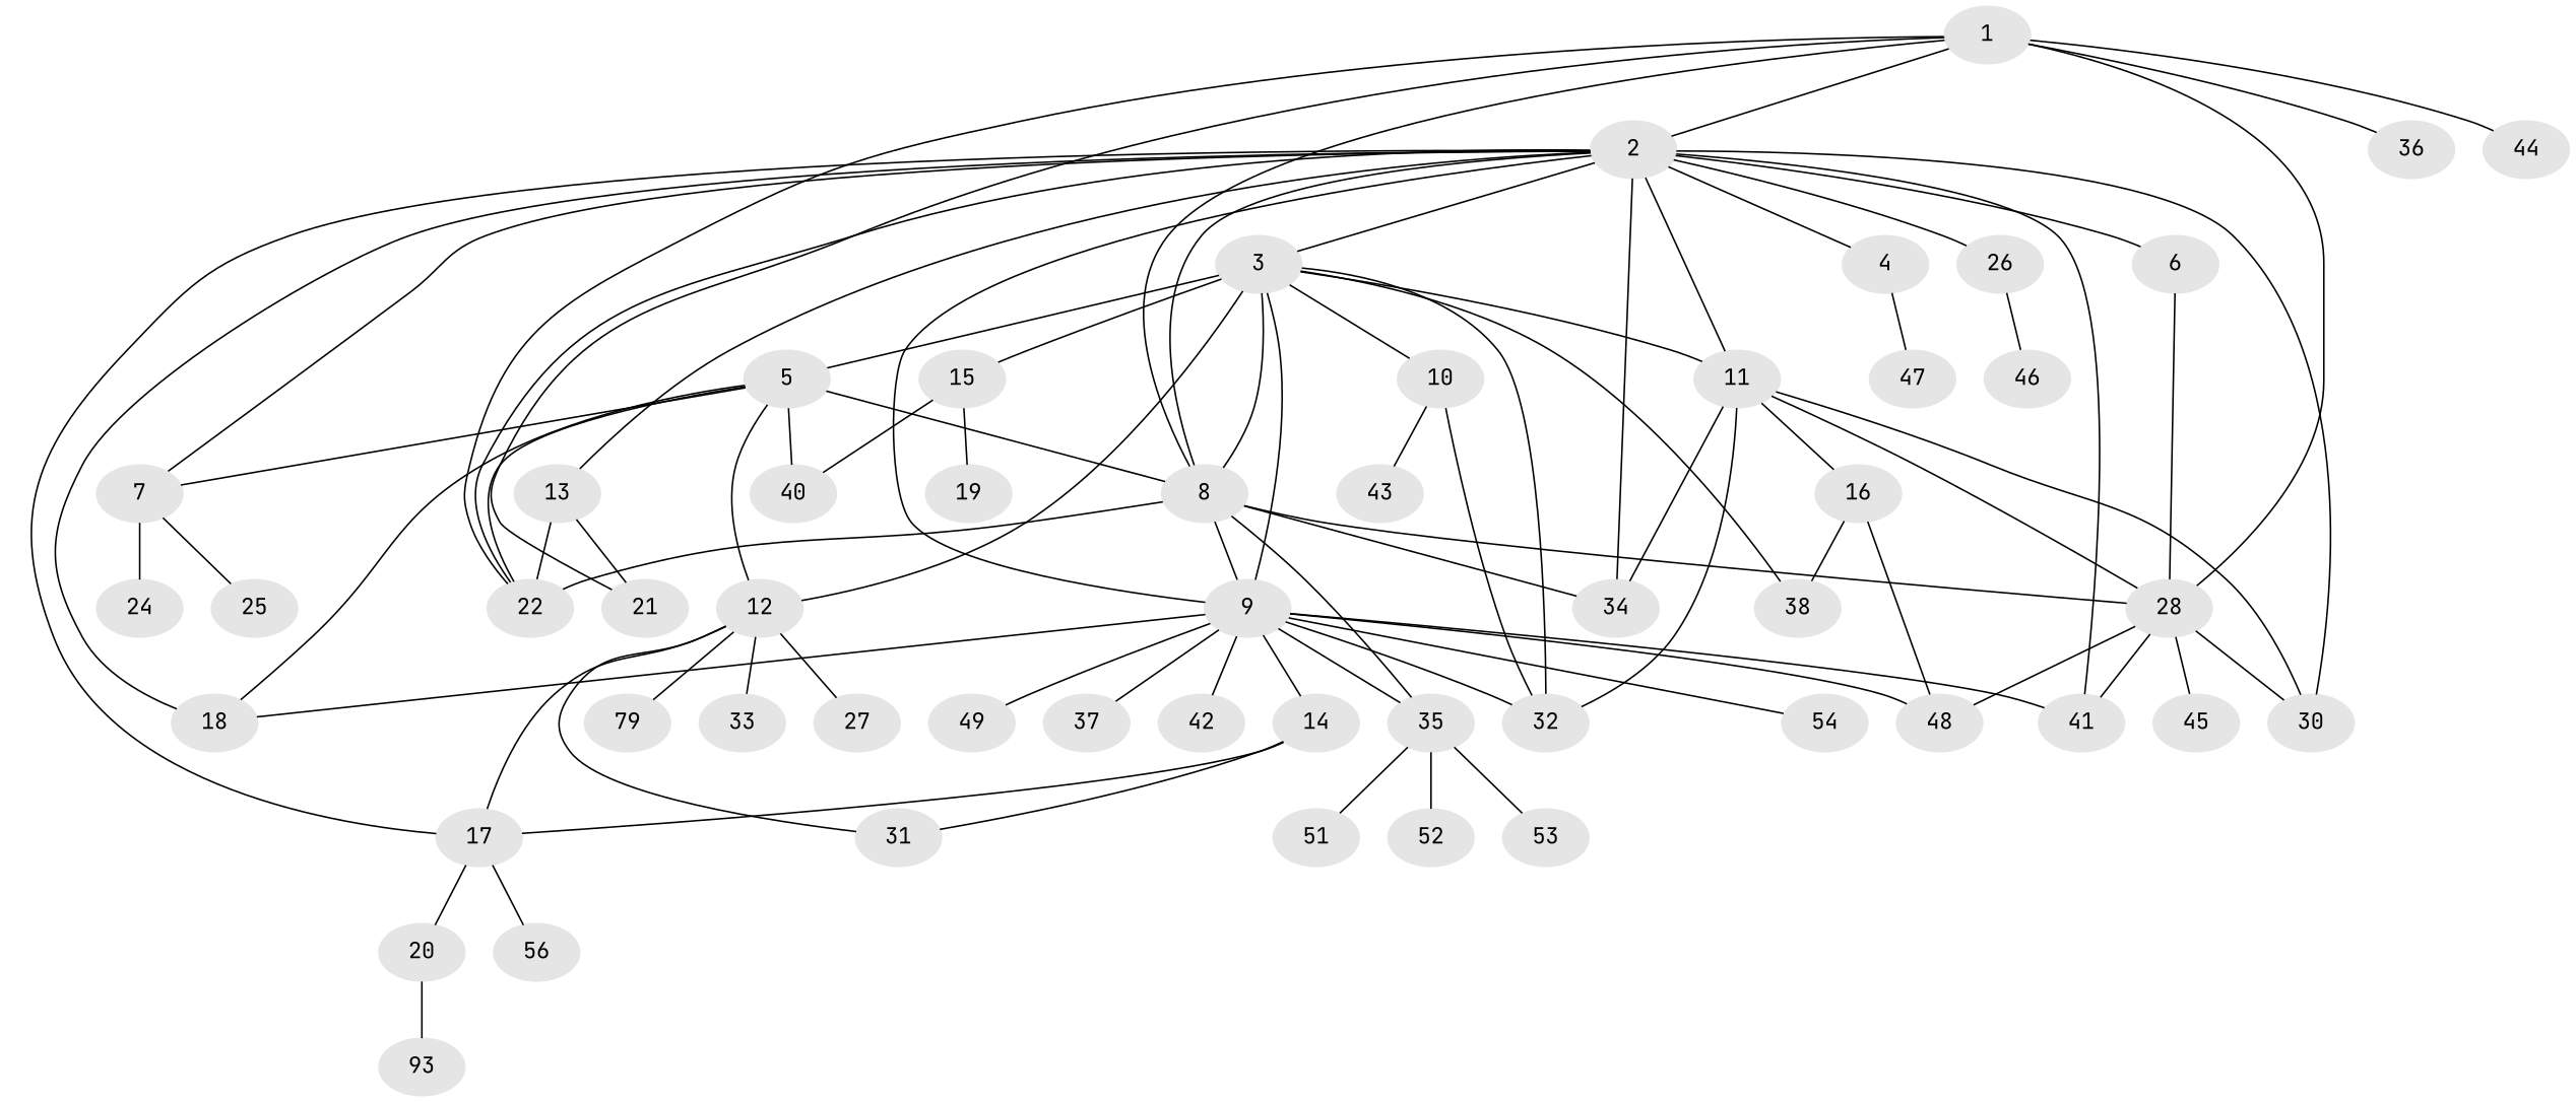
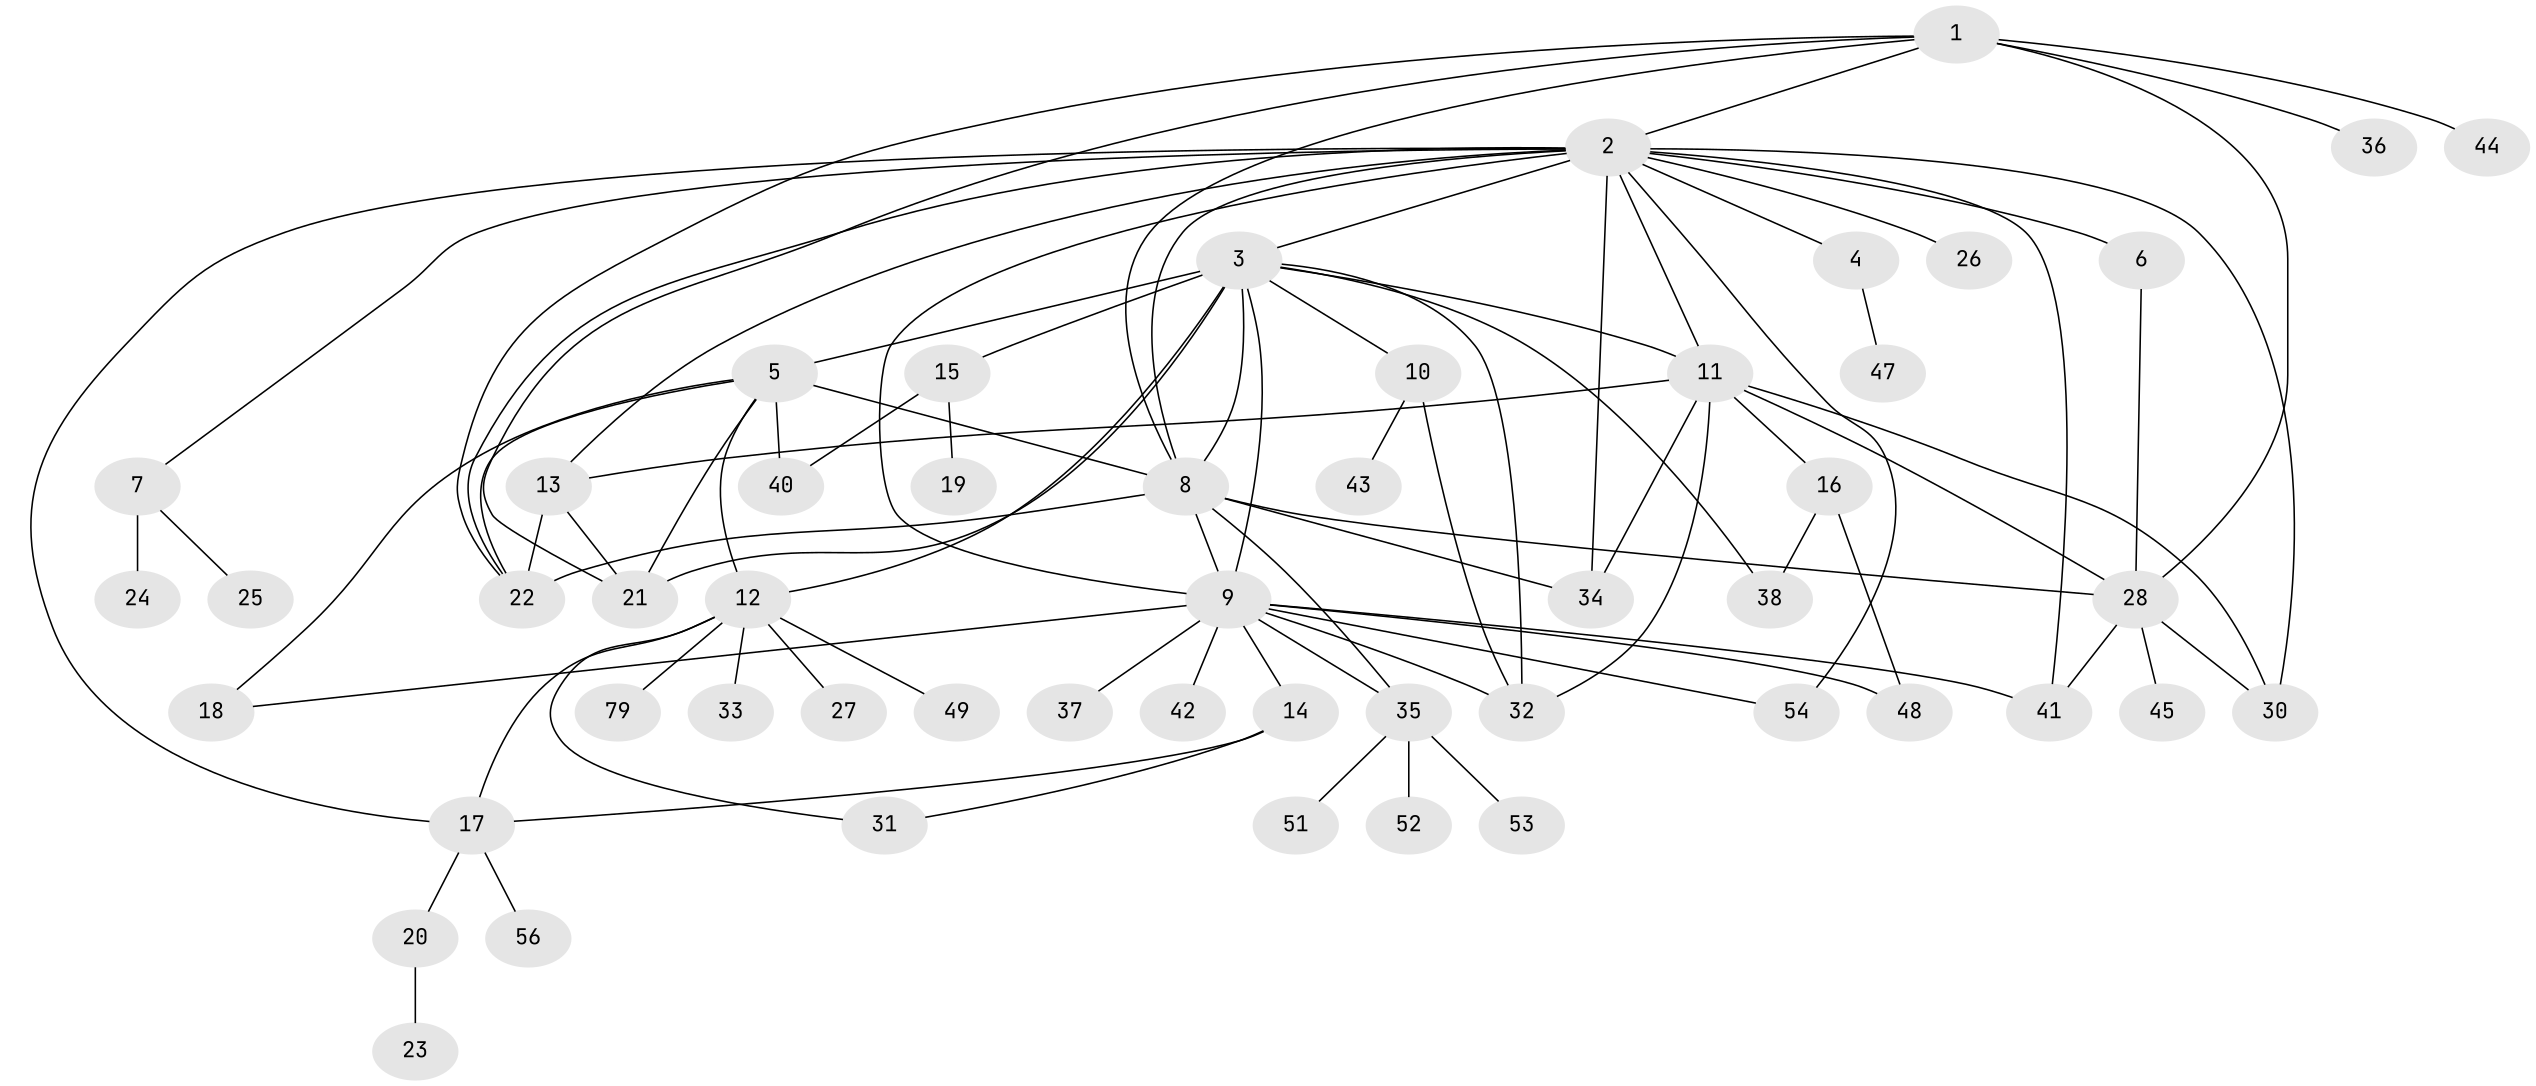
  graph {
    fontname="JetBrains Mono"
    node [color=gray90 fontname="JetBrains Mono" style=filled]
    edge [fontname="JetBrains Mono" weight=1.0]
    1
    2
    8
    21
    22
    28
    36
    44
    3
    4
    6
    7
    9
    11
    13
    17
    18
    26
    30
    34
    41
    35
    48
    45
    5
    10
    12
    15
    32
    38
    47
    24
    25
    14
    37
    42
    49
    54
    16
    20
    n41 [label=56]
-   46
    40
    43
    27
    n46 [label=79]
    31
    33
    19
    51
    52
    53
-   23 [label=93]
+   23
    1 -- 2 [weight=2.0]
    1 -- 8
    1 -- 21
    1 -- 22 [weight=2.0]
    1 -- 28 [weight=2.0]
    1 -- 36
    1 -- 44 [weight=3.0]
    2 -- 8
    2 -- 22
    2 -- 3
    2 -- 4
    2 -- 6
    2 -- 7
    2 -- 9
    2 -- 11
    2 -- 13
    2 -- 17
-   2 -- 18 [weight=2.0]
+   2 -- 54 [weight=2.0]
    2 -- 26
    2 -- 30
    2 -- 34
    2 -- 41
    8 -- 22
    8 -- 28
    8 -- 9 [weight=2.0]
    8 -- 34
    8 -- 35
    28 -- 30
    28 -- 41 [weight=3.0]
-   28 -- 48
    28 -- 45
    3 -- 8
+   3 -- 21
    3 -- 9
    3 -- 11
    3 -- 5 [weight=9.0]
    3 -- 10
    3 -- 12
    3 -- 15
    3 -- 32
    3 -- 38
    4 -- 47
    6 -- 28
    7 -- 24
    7 -- 25
    9 -- 18
    9 -- 41
    9 -- 35
    9 -- 48
    9 -- 32
    9 -- 14
    9 -- 37
    9 -- 42
-   9 -- 49
+   12 -- 49
    9 -- 54
    11 -- 28
+   11 -- 13
    11 -- 30
    11 -- 34
    11 -- 32 [weight=2.0]
    11 -- 16
    13 -- 21
    13 -- 22 [weight=6.0]
    17 -- 20
    17 -- n41
-   26 -- 46
    35 -- 51
    35 -- 52
    35 -- 53
    5 -- 8
    5 -- 22
-   5 -- 7
+   5 -- 21
    5 -- 18
    5 -- 12
    5 -- 40
    10 -- 32
    10 -- 43
    12 -- 17
    12 -- 27
    12 -- n46
    12 -- 31
    12 -- 33
    15 -- 40
    15 -- 19 [weight=2.0]
    14 -- 17
    14 -- 31
    16 -- 48
    16 -- 38
    20 -- 23
  }
